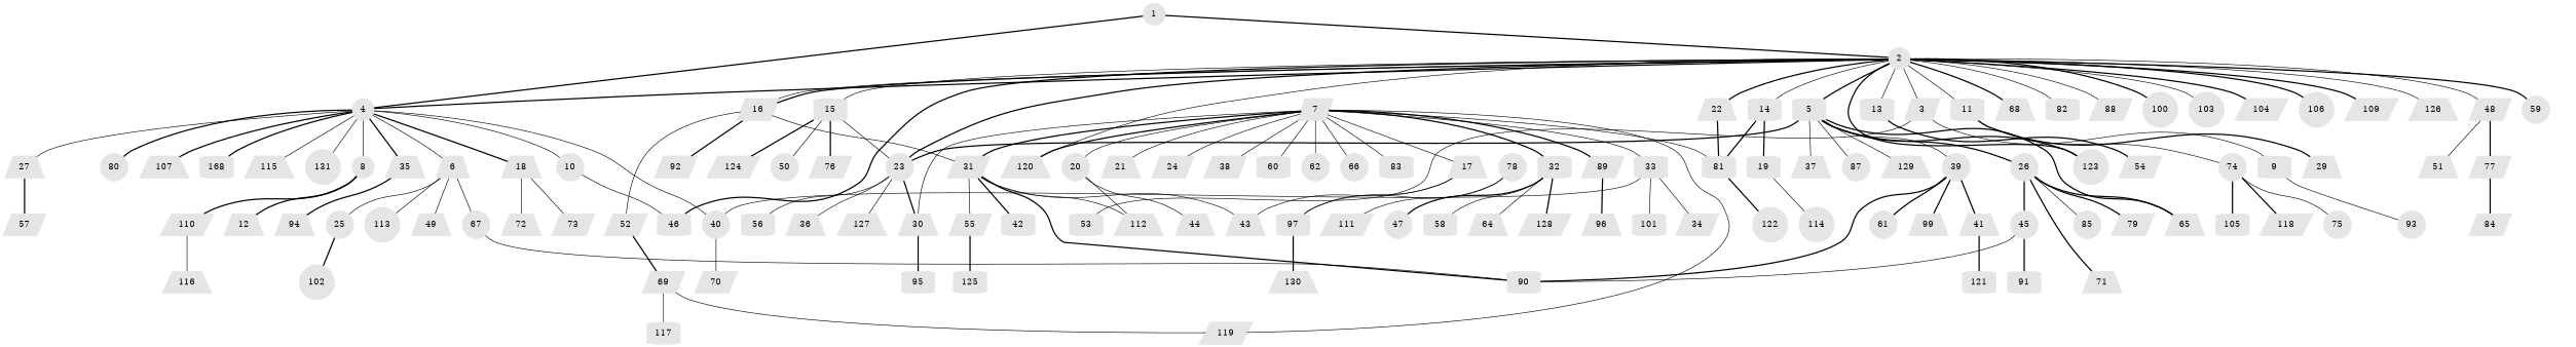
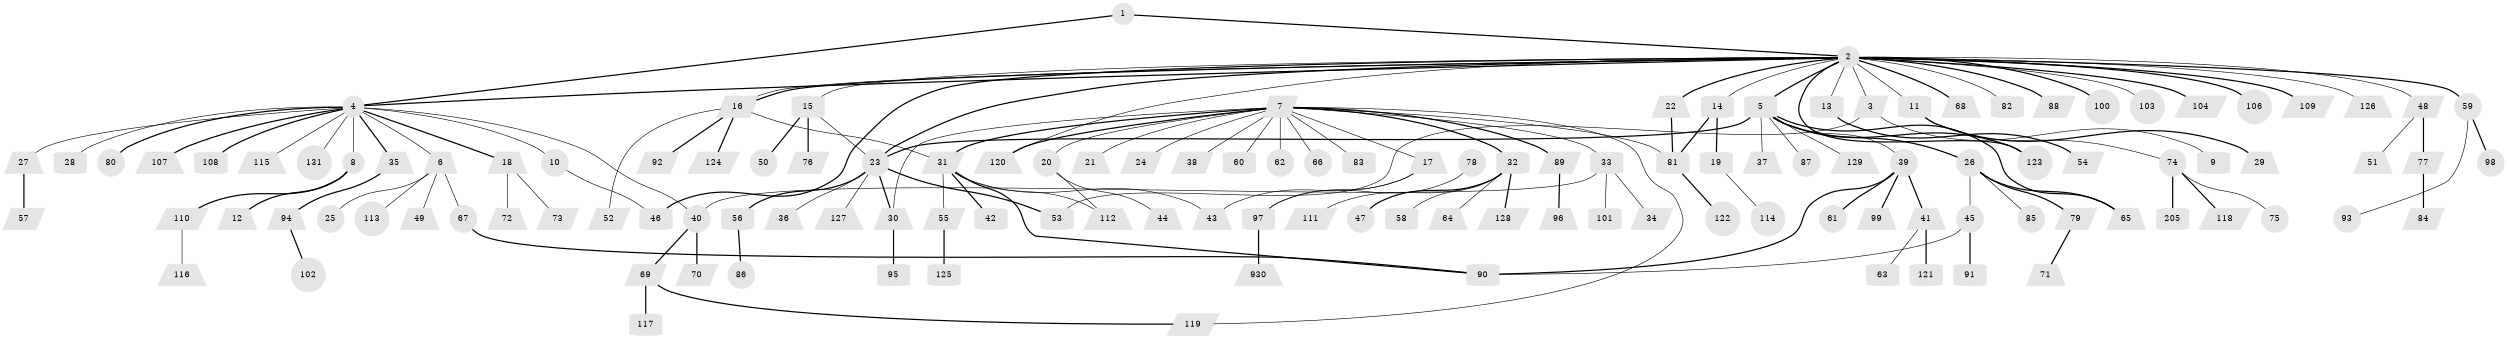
  graph {
    node [color=gray90 shape=circle style=filled]
    edge [style=solid]
    1
    2
    4
    3 [shape=parallelogram]
    5 [shape=cylinder]
    11 [shape=cylinder]
    13 [shape=cylinder]
    14 [shape=cylinder]
    15 [shape=cylinder]
    16 [shape=parallelogram]
    22 [shape=trapezium]
    23
    46 [shape=cylinder]
    48 [shape=parallelogram]
    59
    68 [shape=trapezium]
    82 [shape=cylinder]
    88 [shape=parallelogram]
    100
    103
    104 [shape=parallelogram]
    106
    109 [shape=parallelogram]
    123
    126 [shape=trapezium]
    120 [shape=trapezium]
    6 [shape=trapezium]
    8
    10
    18 [shape=trapezium]
    27 [shape=trapezium]
+   28 [shape=cylinder]
    35 [shape=trapezium]
    40
    80
    107 [shape=trapezium]
-   108 [shape=cylinder label=168]
+   108 [shape=cylinder]
    115 [shape=trapezium]
    131
    9 [shape=cylinder]
    53 [shape=cylinder]
    26
    37 [shape=trapezium]
    39
    65 [shape=trapezium]
    87
    129 [shape=trapezium]
    7 [shape=parallelogram]
    17 [shape=trapezium]
    20
    21 [shape=trapezium]
    24 [shape=parallelogram]
    30 [shape=trapezium]
    31 [shape=parallelogram]
    32 [shape=cylinder]
    33 [shape=cylinder]
    38 [shape=parallelogram]
    60 [shape=cylinder]
    62
    66
    81 [shape=cylinder]
    83 [shape=cylinder]
    89 [shape=parallelogram]
    119 [shape=parallelogram]
    29 [shape=trapezium]
    74
    54 [shape=parallelogram]
    19 [shape=cylinder]
    50
    76 [shape=parallelogram]
    52 [shape=parallelogram]
    92 [shape=parallelogram]
    124 [shape=parallelogram]
    36 [shape=trapezium]
    56 [shape=cylinder]
    127 [shape=trapezium]
    51 [shape=trapezium]
    77 [shape=parallelogram]
    93
+   98
    25
    49 [shape=trapezium]
    67
    113
    12 [shape=trapezium]
    110 [shape=parallelogram]
    72 [shape=trapezium]
    73 [shape=parallelogram]
    57 [shape=parallelogram]
    94 [shape=trapezium]
    69 [shape=parallelogram]
    70 [shape=parallelogram]
    45
    71 [shape=trapezium]
    79 [shape=parallelogram]
    85
    90 [shape=cylinder]
    41 [shape=trapezium]
    61
    99 [shape=trapezium]
    102
    43 [shape=trapezium]
    97 [shape=cylinder]
    44 [shape=trapezium]
    112 [shape=trapezium]
    95 [shape=cylinder]
    42 [shape=cylinder]
    55 [shape=parallelogram]
    47
    58 [shape=cylinder]
    64 [shape=trapezium]
    111 [shape=parallelogram]
    128 [shape=parallelogram]
    34 [shape=parallelogram]
    101 [shape=cylinder]
    122
    96 [shape=trapezium]
    116 [shape=trapezium]
    75
-   105 [shape=cylinder]
+   105 [shape=cylinder label=205]
    118 [shape=parallelogram]
    114
-   130 [shape=trapezium]
+   130 [shape=trapezium label=930]
    78
+   86
    91 [shape=cylinder]
    125 [shape=cylinder]
+   63 [shape=cylinder]
    121 [shape=cylinder]
    117 [shape=cylinder]
    84 [shape=parallelogram]
    1 -- 2 [style=bold]
    1 -- 4 [style=bold]
    2 -- 4 [style=bold]
    2 -- 3
    2 -- 5 [style=bold]
    2 -- 11
    2 -- 13
    2 -- 14
    2 -- 15
    2 -- 16
    2 -- 16 [style=bold]
    2 -- 22 [style=bold]
    2 -- 23 [style=bold]
    2 -- 46 [style=bold]
    2 -- 48
    2 -- 59 [style=bold]
    2 -- 68 [style=bold]
    2 -- 82
-   2 -- 88
+   2 -- 88 [style=bold]
    2 -- 100 [style=bold]
    2 -- 103
    2 -- 104 [style=bold]
    2 -- 106 [style=bold]
    2 -- 109 [style=bold]
    2 -- 123 [style=bold]
    2 -- 126
    2 -- 120
    4 -- 6
    4 -- 8
    4 -- 10
    4 -- 18 [style=bold]
    4 -- 27
+   4 -- 28
    4 -- 35 [style=bold]
    4 -- 40
    4 -- 80 [style=bold]
    4 -- 107 [style=bold]
    4 -- 108 [style=bold]
    4 -- 115
    4 -- 131
    3 -- 9
    3 -- 53
    5 -- 23 [style=bold]
    5 -- 123 [style=bold]
    5 -- 26 [style=bold]
    5 -- 37
    5 -- 39
    5 -- 65 [style=bold]
    5 -- 87
    5 -- 129
    11 -- 29 [style=bold]
    11 -- 74
    13 -- 54 [style=bold]
    14 -- 81 [style=bold]
    14 -- 19 [style=bold]
    15 -- 23
-   15 -- 50
+   15 -- 50 [style=bold]
    15 -- 76 [style=bold]
    16 -- 31
    16 -- 52
    16 -- 92 [style=bold]
-   15 -- 124 [style=bold]
+   16 -- 124 [style=bold]
    22 -- 81 [style=bold]
+   23 -- 53 [style=bold]
    23 -- 30 [style=bold]
    23 -- 36
-   23 -- 56
+   23 -- 56 [style=bold]
    23 -- 127
    48 -- 51
    48 -- 77 [style=bold]
-   9 -- 93
+   59 -- 93
+   59 -- 98 [style=bold]
    6 -- 25
    6 -- 49
    6 -- 67
    6 -- 113
    8 -- 12 [style=bold]
    8 -- 110 [style=bold]
    10 -- 46
    18 -- 72
    18 -- 73
    27 -- 57 [style=bold]
    35 -- 94 [style=bold]
-   52 -- 69 [style=bold]
-   40 -- 70
+   40 -- 69 [style=bold]
+   40 -- 70 [style=bold]
    26 -- 65 [style=bold]
-   26 -- 45 [style=bold]
-   26 -- 71 [style=bold]
+   26 -- 45
+   79 -- 71 [style=bold]
    26 -- 79 [style=bold]
    26 -- 85
    39 -- 90 [style=bold]
    39 -- 41 [style=bold]
    39 -- 61 [style=bold]
    39 -- 99 [style=bold]
    7 -- 120 [style=bold]
    7 -- 17
    7 -- 20
    7 -- 21
    7 -- 24
    7 -- 30
    7 -- 31 [style=bold]
    7 -- 32 [style=bold]
    7 -- 33
    7 -- 38
    7 -- 60
    7 -- 62
    7 -- 66
    7 -- 81
    7 -- 83
    7 -- 89 [style=bold]
    7 -- 119
    17 -- 43
    17 -- 97
    20 -- 44
    20 -- 112
    30 -- 95 [style=bold]
    31 -- 90 [style=bold]
    31 -- 43
    31 -- 112
    31 -- 42 [style=bold]
    31 -- 55
    32 -- 47 [style=bold]
    32 -- 58
    32 -- 64
-   78 -- 111
+   32 -- 111
    32 -- 128 [style=bold]
    33 -- 40
    33 -- 34
    33 -- 101
    81 -- 122 [style=bold]
    89 -- 96 [style=bold]
    74 -- 75
    74 -- 105 [style=bold]
    74 -- 118 [style=bold]
    19 -- 114
+   56 -- 86 [style=bold]
    77 -- 84 [style=bold]
-   25 -- 102 [style=bold]
-   67 -- 90
+   94 -- 102 [style=bold]
+   67 -- 90 [style=bold]
    110 -- 116
-   69 -- 119
-   69 -- 117
+   69 -- 119 [style=bold]
+   69 -- 117 [style=bold]
    45 -- 90
    45 -- 91 [style=bold]
+   41 -- 63
    41 -- 121 [style=bold]
    97 -- 130 [style=bold]
    55 -- 125 [style=bold]
    78 -- 97
  }
